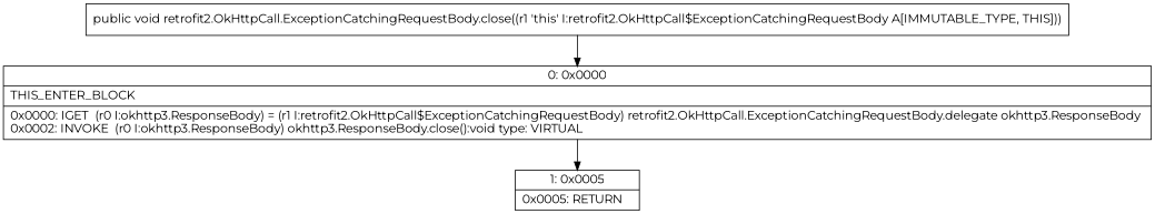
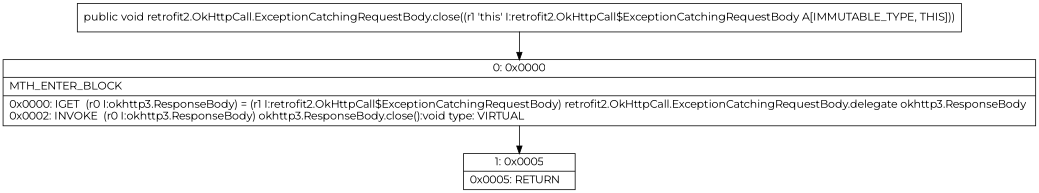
  digraph {
    fontname=Montserrat
    node [shape=record fontname=Montserrat]
    edge [fontname=Montserrat]
-   n1 [label="{0\:\ 0x0000|THIS_ENTER_BLOCK\l|0x0000: IGET  (r0 I:okhttp3.ResponseBody) = (r1 I:retrofit2.OkHttpCall$ExceptionCatchingRequestBody) retrofit2.OkHttpCall.ExceptionCatchingRequestBody.delegate okhttp3.ResponseBody \l0x0002: INVOKE  (r0 I:okhttp3.ResponseBody) okhttp3.ResponseBody.close():void type: VIRTUAL \l}"]
+   n1 [label="{0\:\ 0x0000|MTH_ENTER_BLOCK\l|0x0000: IGET  (r0 I:okhttp3.ResponseBody) = (r1 I:retrofit2.OkHttpCall$ExceptionCatchingRequestBody) retrofit2.OkHttpCall.ExceptionCatchingRequestBody.delegate okhttp3.ResponseBody \l0x0002: INVOKE  (r0 I:okhttp3.ResponseBody) okhttp3.ResponseBody.close():void type: VIRTUAL \l}"]
    n2 [label="{1\:\ 0x0005|0x0005: RETURN   \l}"]
    n3 [label="{public void retrofit2.OkHttpCall.ExceptionCatchingRequestBody.close((r1 'this' I:retrofit2.OkHttpCall$ExceptionCatchingRequestBody A[IMMUTABLE_TYPE, THIS])) }"]
    n1 -> n2
    n3 -> n1
  }
